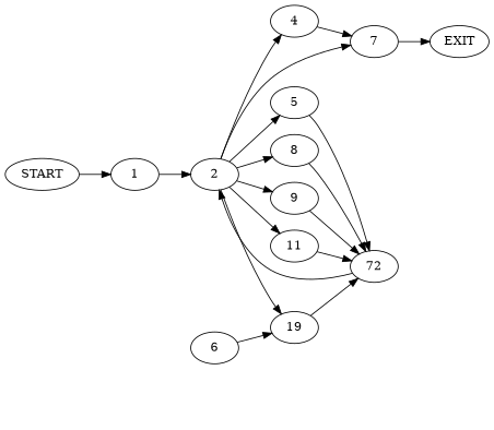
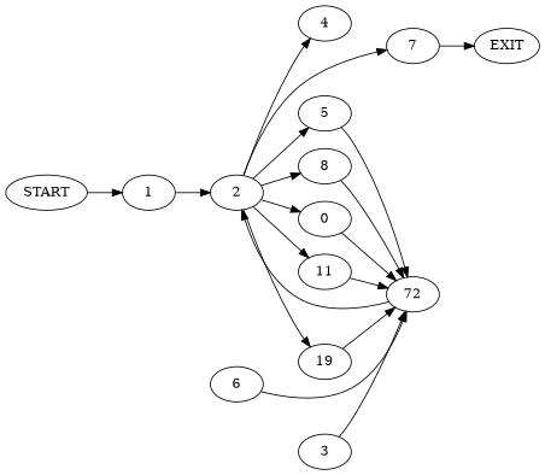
  digraph {
    fontname="DejaVu Serif"
    rankdir=LR
    node [fontname="DejaVu Serif"]
    edge [fontname="DejaVu Serif"]
    n1 [label=START]
    1
    2
    n4 [label=EXIT]
    4
    5
    7
    8
-   9
+   9 [label=0]
    n10 [label=19]
    11
    n12 [label=72]
+   3
    6
    n1 -> 1
    1 -> 2
    2 -> 4
    2 -> 5
    2 -> 7
    2 -> 8
    2 -> 9
    2 -> n10
    2 -> 11
-   4 -> 7
    5 -> n12
    7 -> n4
    8 -> n12
    9 -> n12
    n10 -> n12
    11 -> n12
    n12 -> 2
-   6 -> n10
+   3 -> n12
+   6 -> n12
  }
